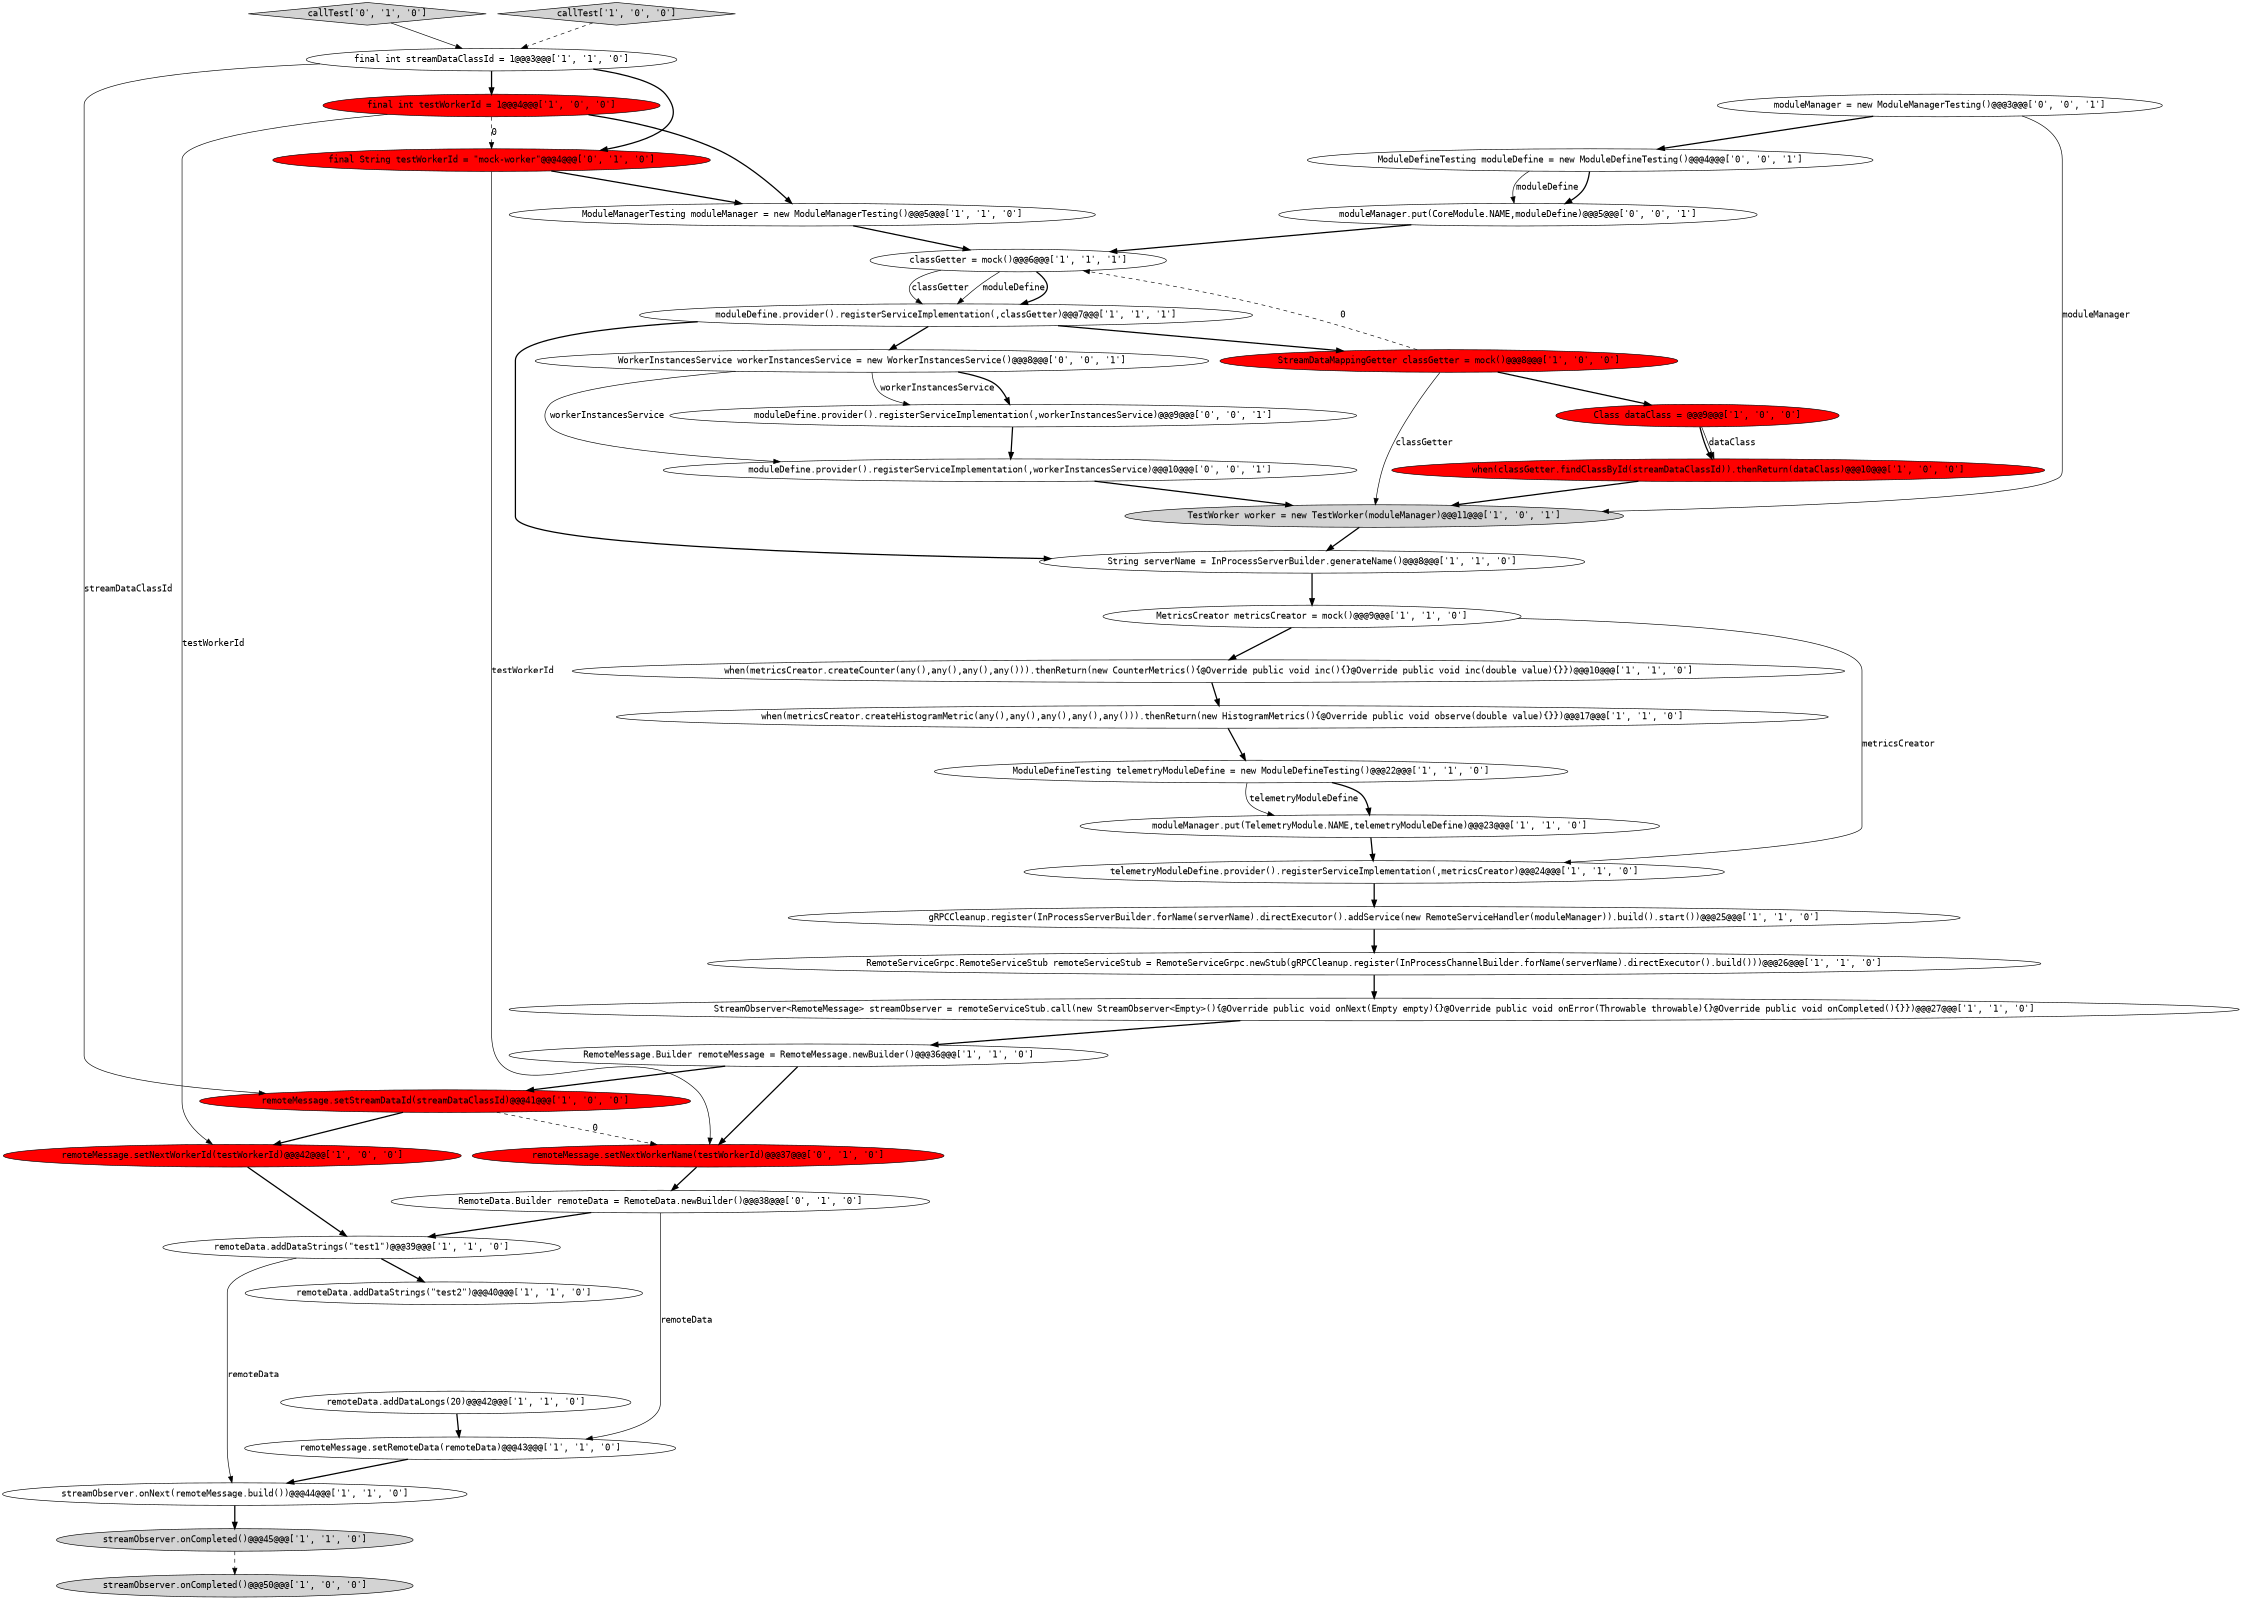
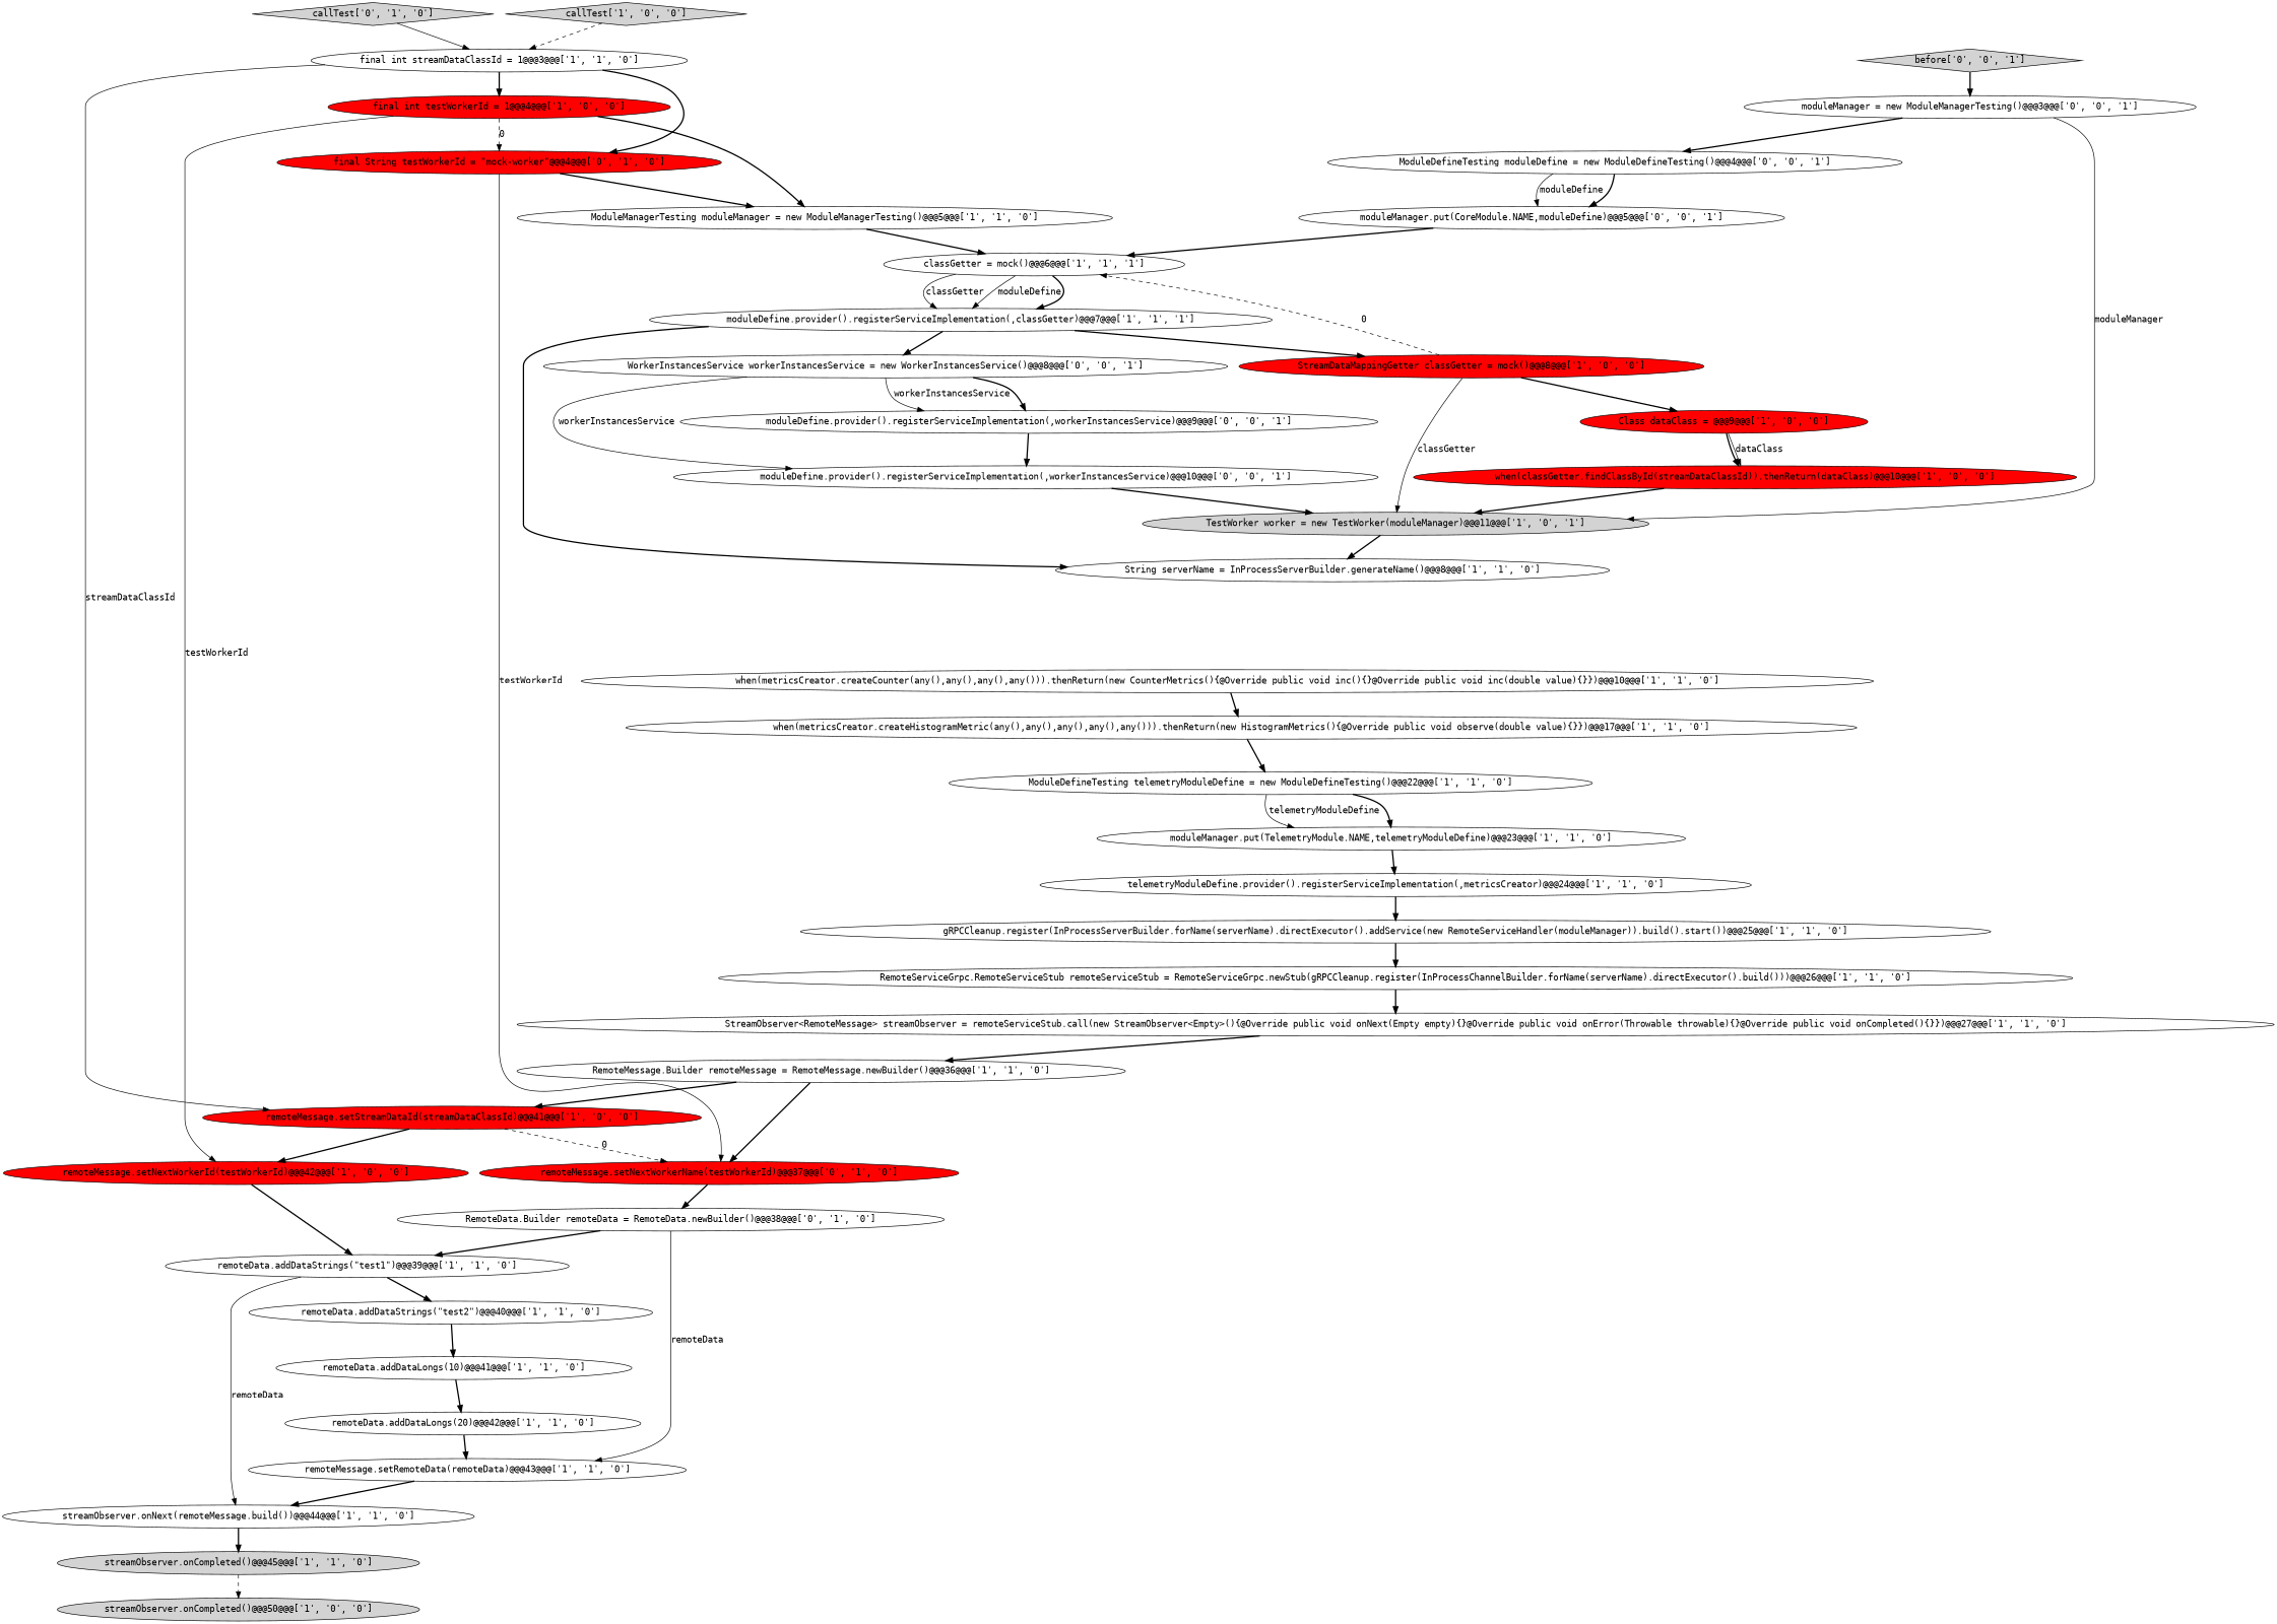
  digraph {
    fontname="DejaVu Sans Mono"
    node [fillcolor=white fontname="DejaVu Sans Mono" shape=ellipse style=filled]
    edge [fontname="DejaVu Sans Mono" style=bold]
    n1 [fillcolor=red label="Class dataClass = @@@9@@@['1', '0', '0']"]
    n2 [fillcolor=red label="when(classGetter.findClassById(streamDataClassId)).thenReturn(dataClass)@@@10@@@['1', '0', '0']"]
    n3 [fillcolor=lightgray label="TestWorker worker = new TestWorker(moduleManager)@@@11@@@['1', '0', '1']"]
    n4 [label="moduleManager.put(TelemetryModule.NAME,telemetryModuleDefine)@@@23@@@['1', '1', '0']"]
    n5 [label="telemetryModuleDefine.provider().registerServiceImplementation(,metricsCreator)@@@24@@@['1', '1', '0']"]
    n6 [label="gRPCCleanup.register(InProcessServerBuilder.forName(serverName).directExecutor().addService(new RemoteServiceHandler(moduleManager)).build().start())@@@25@@@['1', '1', '0']"]
    n7 [label="ModuleManagerTesting moduleManager = new ModuleManagerTesting()@@@5@@@['1', '1', '0']"]
    n8 [label="classGetter = mock()@@@6@@@['1', '1', '1']"]
    n9 [label="moduleDefine.provider().registerServiceImplementation(,classGetter)@@@7@@@['1', '1', '1']"]
    n10 [label="WorkerInstancesService workerInstancesService = new WorkerInstancesService()@@@8@@@['0', '0', '1']"]
    n11 [label="moduleDefine.provider().registerServiceImplementation(,workerInstancesService)@@@9@@@['0', '0', '1']"]
    n12 [label="moduleDefine.provider().registerServiceImplementation(,workerInstancesService)@@@10@@@['0', '0', '1']"]
    n13 [fillcolor=lightgray label="streamObserver.onCompleted()@@@45@@@['1', '1', '0']"]
    n14 [fillcolor=lightgray label="streamObserver.onCompleted()@@@50@@@['1', '0', '0']"]
    n15 [label="moduleManager.put(CoreModule.NAME,moduleDefine)@@@5@@@['0', '0', '1']"]
    n16 [fillcolor=red label="final String testWorkerId = \"mock-worker\"@@@4@@@['0', '1', '0']"]
    n17 [fillcolor=red label="remoteMessage.setNextWorkerName(testWorkerId)@@@37@@@['0', '1', '0']"]
    n18 [label="RemoteData.Builder remoteData = RemoteData.newBuilder()@@@38@@@['0', '1', '0']"]
    n19 [label="when(metricsCreator.createHistogramMetric(any(),any(),any(),any(),any())).thenReturn(new HistogramMetrics(){@Override public void observe(double value){}})@@@17@@@['1', '1', '0']"]
    n20 [label="ModuleDefineTesting telemetryModuleDefine = new ModuleDefineTesting()@@@22@@@['1', '1', '0']"]
-   n21 [label="MetricsCreator metricsCreator = mock()@@@9@@@['1', '1', '0']"]
    n22 [label="when(metricsCreator.createCounter(any(),any(),any(),any())).thenReturn(new CounterMetrics(){@Override public void inc(){}@Override public void inc(double value){}})@@@10@@@['1', '1', '0']"]
    n23 [label="moduleManager = new ModuleManagerTesting()@@@3@@@['0', '0', '1']"]
    n24 [label="ModuleDefineTesting moduleDefine = new ModuleDefineTesting()@@@4@@@['0', '0', '1']"]
    n25 [label="String serverName = InProcessServerBuilder.generateName()@@@8@@@['1', '1', '0']"]
    n26 [label="RemoteMessage.Builder remoteMessage = RemoteMessage.newBuilder()@@@36@@@['1', '1', '0']"]
    n27 [fillcolor=red label="remoteMessage.setStreamDataId(streamDataClassId)@@@41@@@['1', '0', '0']"]
    n28 [fillcolor=red label="remoteMessage.setNextWorkerId(testWorkerId)@@@42@@@['1', '0', '0']"]
    n29 [label="remoteData.addDataStrings(\"test2\")@@@40@@@['1', '1', '0']"]
+   n30 [label="remoteData.addDataLongs(10)@@@41@@@['1', '1', '0']"]
    n31 [label="remoteData.addDataLongs(20)@@@42@@@['1', '1', '0']"]
    n32 [label="RemoteServiceGrpc.RemoteServiceStub remoteServiceStub = RemoteServiceGrpc.newStub(gRPCCleanup.register(InProcessChannelBuilder.forName(serverName).directExecutor().build()))@@@26@@@['1', '1', '0']"]
    n33 [label="StreamObserver<RemoteMessage> streamObserver = remoteServiceStub.call(new StreamObserver<Empty>(){@Override public void onNext(Empty empty){}@Override public void onError(Throwable throwable){}@Override public void onCompleted(){}})@@@27@@@['1', '1', '0']"]
    n34 [label="remoteData.addDataStrings(\"test1\")@@@39@@@['1', '1', '0']"]
    n35 [label="final int streamDataClassId = 1@@@3@@@['1', '1', '0']"]
    n36 [fillcolor=red label="final int testWorkerId = 1@@@4@@@['1', '0', '0']"]
    n37 [label="streamObserver.onNext(remoteMessage.build())@@@44@@@['1', '1', '0']"]
+   n38 [fillcolor=lightgray label="before['0', '0', '1']" shape=diamond]
    n39 [label="remoteMessage.setRemoteData(remoteData)@@@43@@@['1', '1', '0']"]
    n40 [fillcolor=lightgray label="callTest['0', '1', '0']" shape=diamond]
    n41 [fillcolor=lightgray label="callTest['1', '0', '0']" shape=diamond]
    n42 [fillcolor=red label="StreamDataMappingGetter classGetter = mock()@@@8@@@['1', '0', '0']"]
    n1 -> n2
    n1 -> n2 [label=dataClass style=solid]
    n2 -> n3
    n3 -> n25
    n4 -> n5
    n5 -> n6
    n6 -> n32
    n7 -> n8
    n8 -> n9 [label=moduleDefine style=solid]
    n8 -> n9
    n8 -> n9 [label=classGetter style=solid]
    n9 -> n10
    n9 -> n25
    n9 -> n42
    n10 -> n11 [label=workerInstancesService style=solid]
    n10 -> n11
    n10 -> n12 [label=workerInstancesService style=solid]
    n11 -> n12
    n12 -> n3
    n13 -> n14 [style=dashed]
    n15 -> n8
    n16 -> n7
    n16 -> n17 [label=testWorkerId style=solid]
    n17 -> n18
    n18 -> n34
    n18 -> n39 [label=remoteData style=solid]
    n19 -> n20
    n20 -> n4
    n20 -> n4 [label=telemetryModuleDefine style=solid]
-   n21 -> n5 [label=metricsCreator style=solid]
-   n21 -> n22
    n22 -> n19
    n23 -> n3 [label=moduleManager style=solid]
    n23 -> n24
    n24 -> n15
    n24 -> n15 [label=moduleDefine style=solid]
-   n25 -> n21
    n26 -> n17
    n26 -> n27
    n27 -> n17 [label=0 style=dashed]
    n27 -> n28
    n28 -> n34
+   n29 -> n30
+   n30 -> n31
    n31 -> n39
    n32 -> n33
    n33 -> n26
    n34 -> n29
    n34 -> n37 [label=remoteData style=solid]
    n35 -> n16
    n35 -> n27 [label=streamDataClassId style=solid]
    n35 -> n36
    n36 -> n7
    n36 -> n16 [label=0 style=dashed]
    n36 -> n28 [label=testWorkerId style=solid]
    n37 -> n13
+   n38 -> n23
    n39 -> n37
    n40 -> n35 [style=solid]
    n41 -> n35 [style=dashed]
    n42 -> n1
    n42 -> n3 [label=classGetter style=solid]
    n42 -> n8 [label=0 style=dashed]
  }
